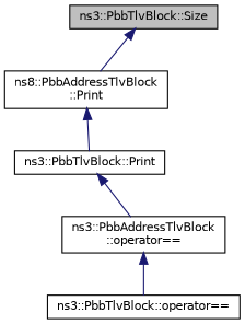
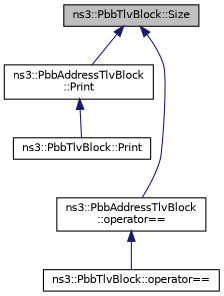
  digraph {
    rankdir=TB
    node [color=black fillcolor=white fontname=Helvetica fontsize=10 shape=record style=filled]
    edge [color=midnightblue dir=back fontname=Helvetica fontsize=10 labelfontname=Helvetica labelfontsize=10 style=solid]
    n1 [fillcolor=grey75 fontcolor=black height=0.2 label="ns3::PbbTlvBlock::Size" width=0.4]
-   n2 [height=0.2 label="ns8::PbbAddressTlvBlock\l::Print" width=0.4]
+   n2 [height=0.2 label="ns3::PbbAddressTlvBlock\l::Print" width=0.4]
    n3 [height=0.2 label="ns3::PbbAddressTlvBlock\l::operator==" width=0.4]
    n4 [height=0.2 label="ns3::PbbTlvBlock::Print" width=0.4]
    n5 [height=0.2 label="ns3::PbbTlvBlock::operator==" width=0.4]
    n1 -> n2
-   n4 -> n3
+   n1 -> n3
    n2 -> n4
    n3 -> n5
  }
